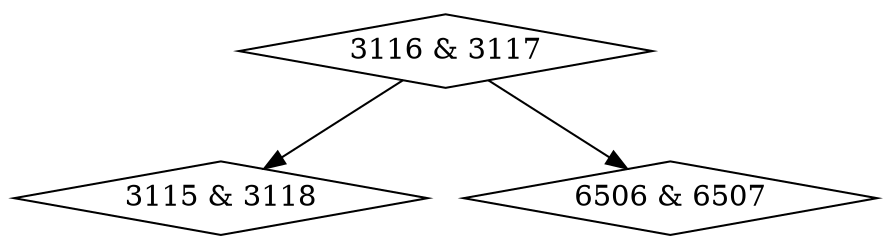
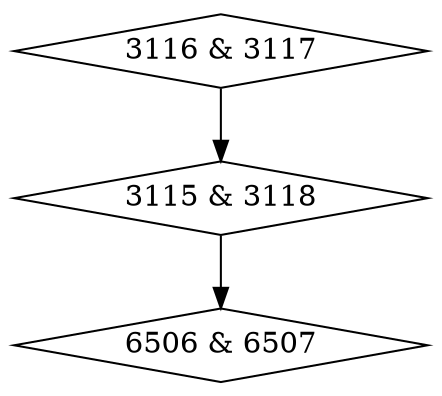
  digraph {
    node [shape=diamond]
    n1 [label="3115 & 3118"]
    n2 [label="3116 & 3117"]
    n3 [label="6506 & 6507"]
    n2 -> n1
-   n2 -> n3
+   n1 -> n3
  }
